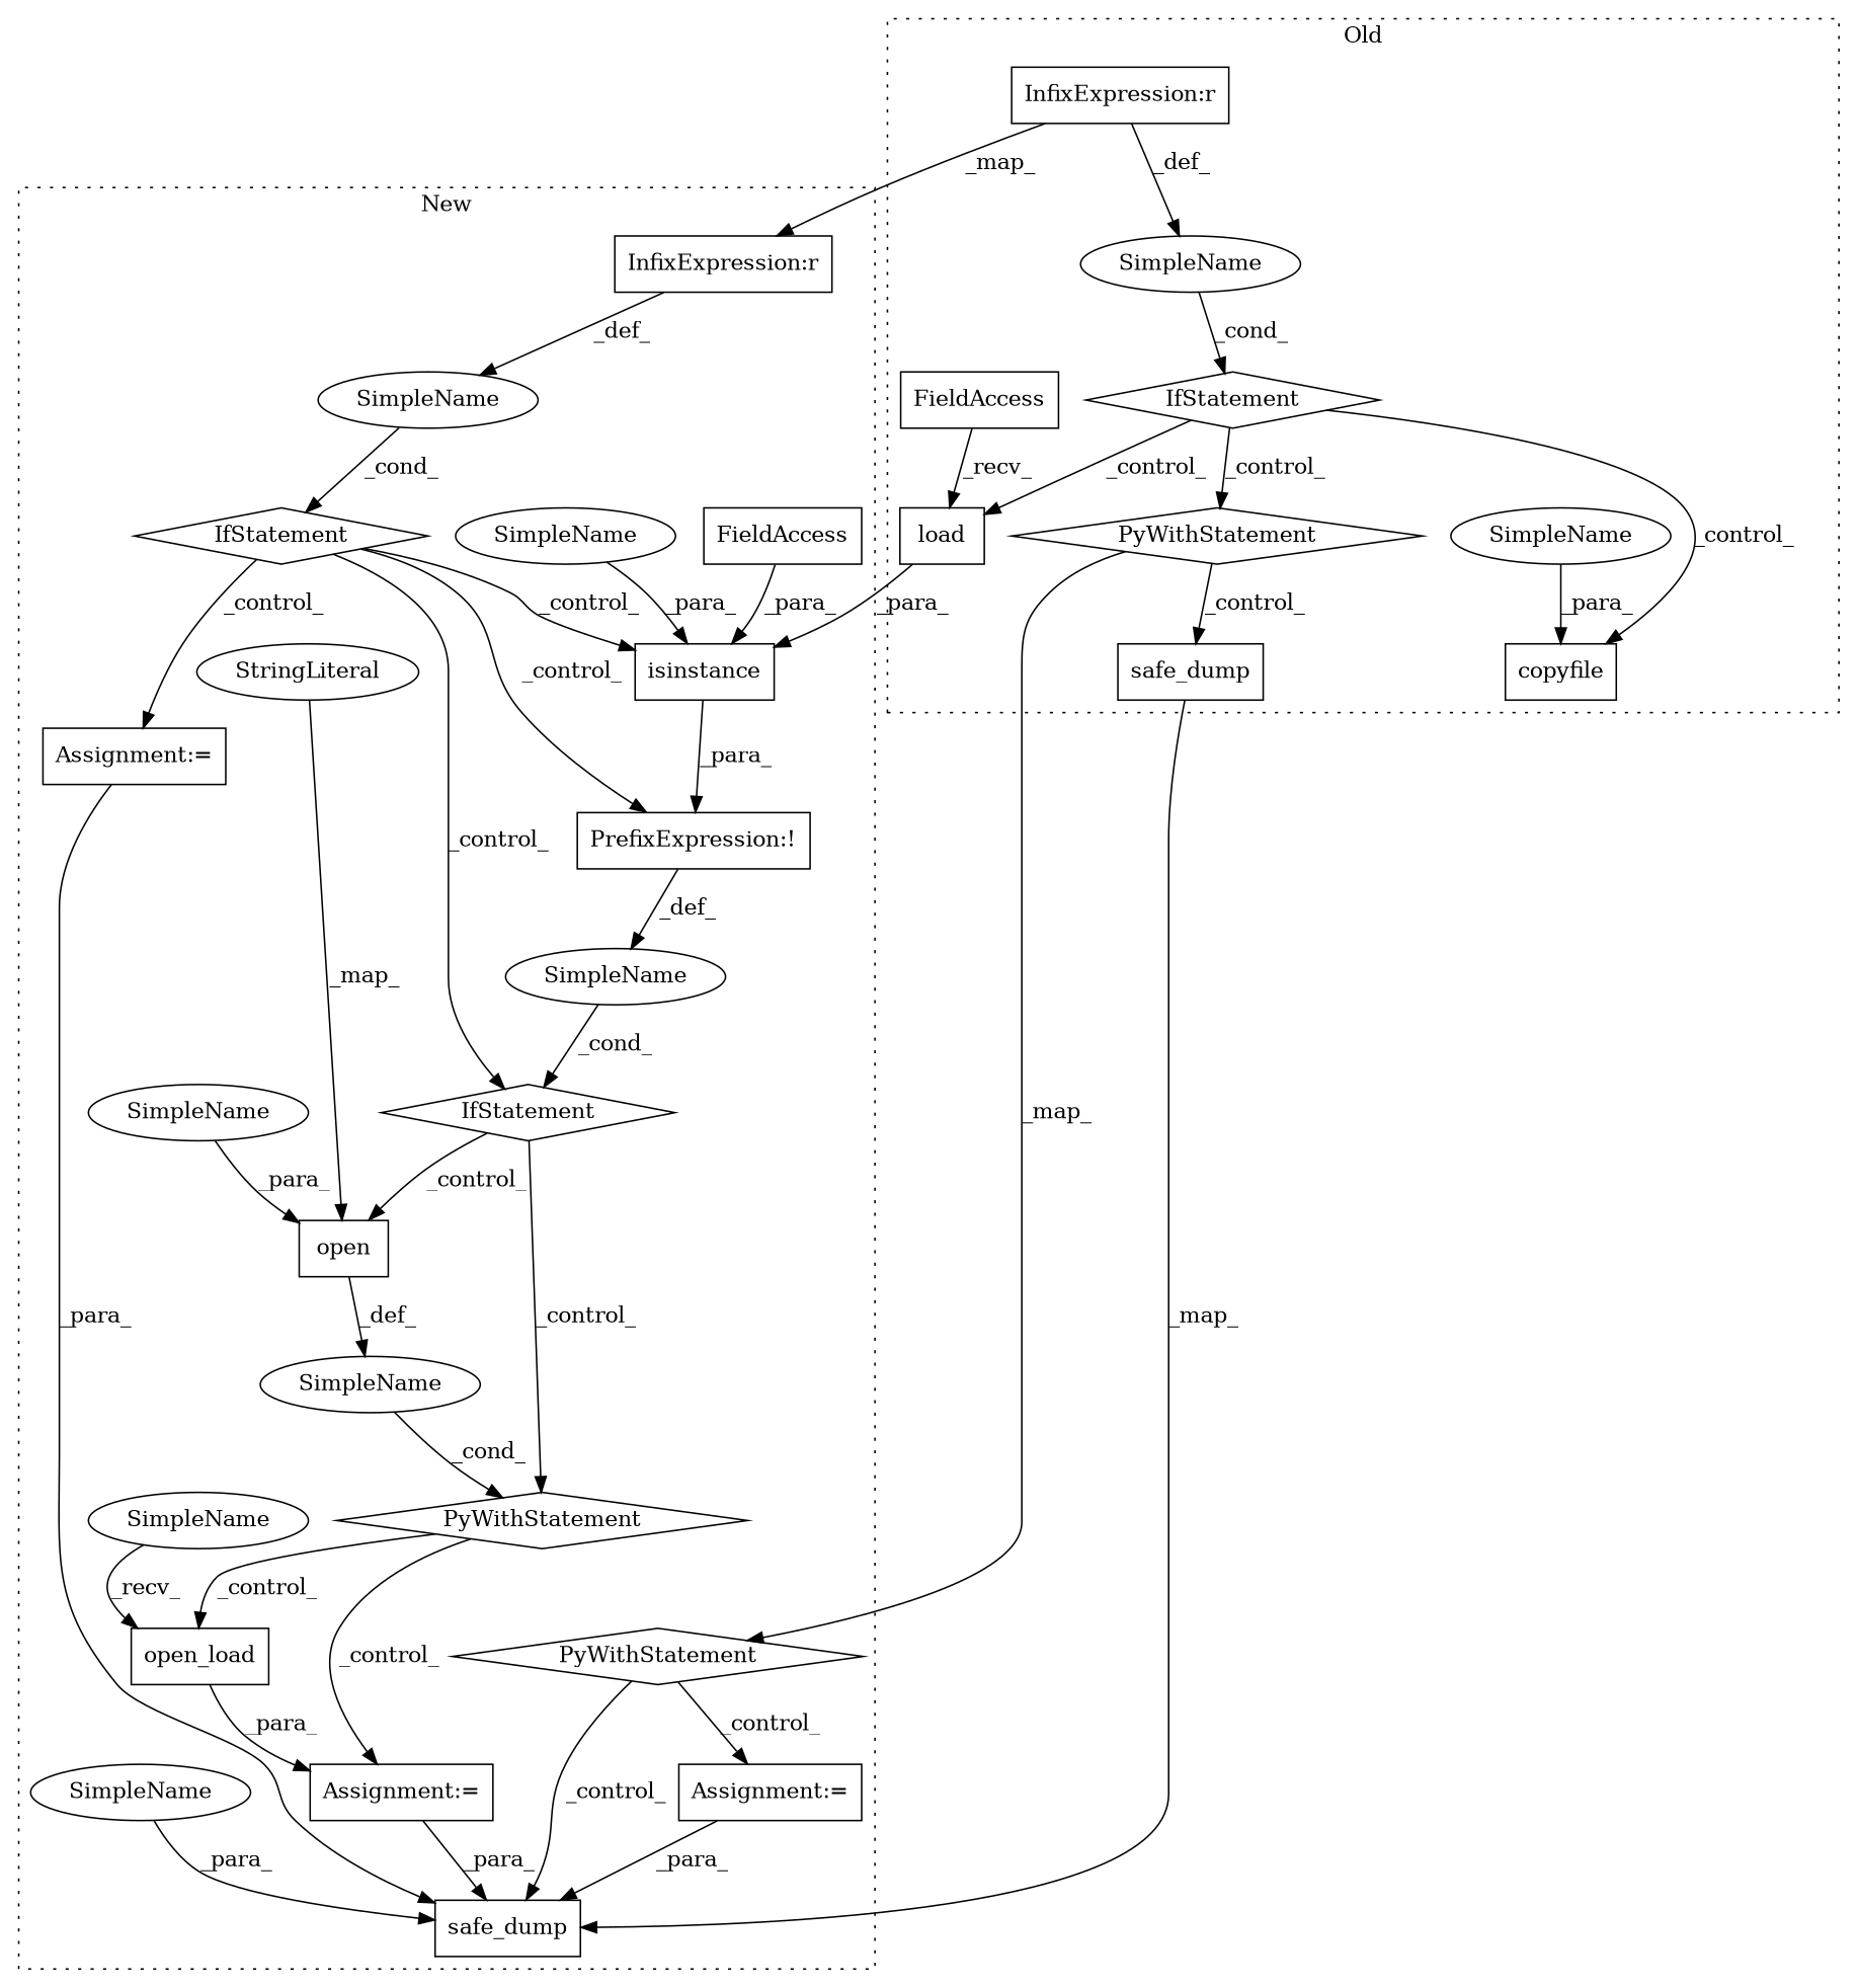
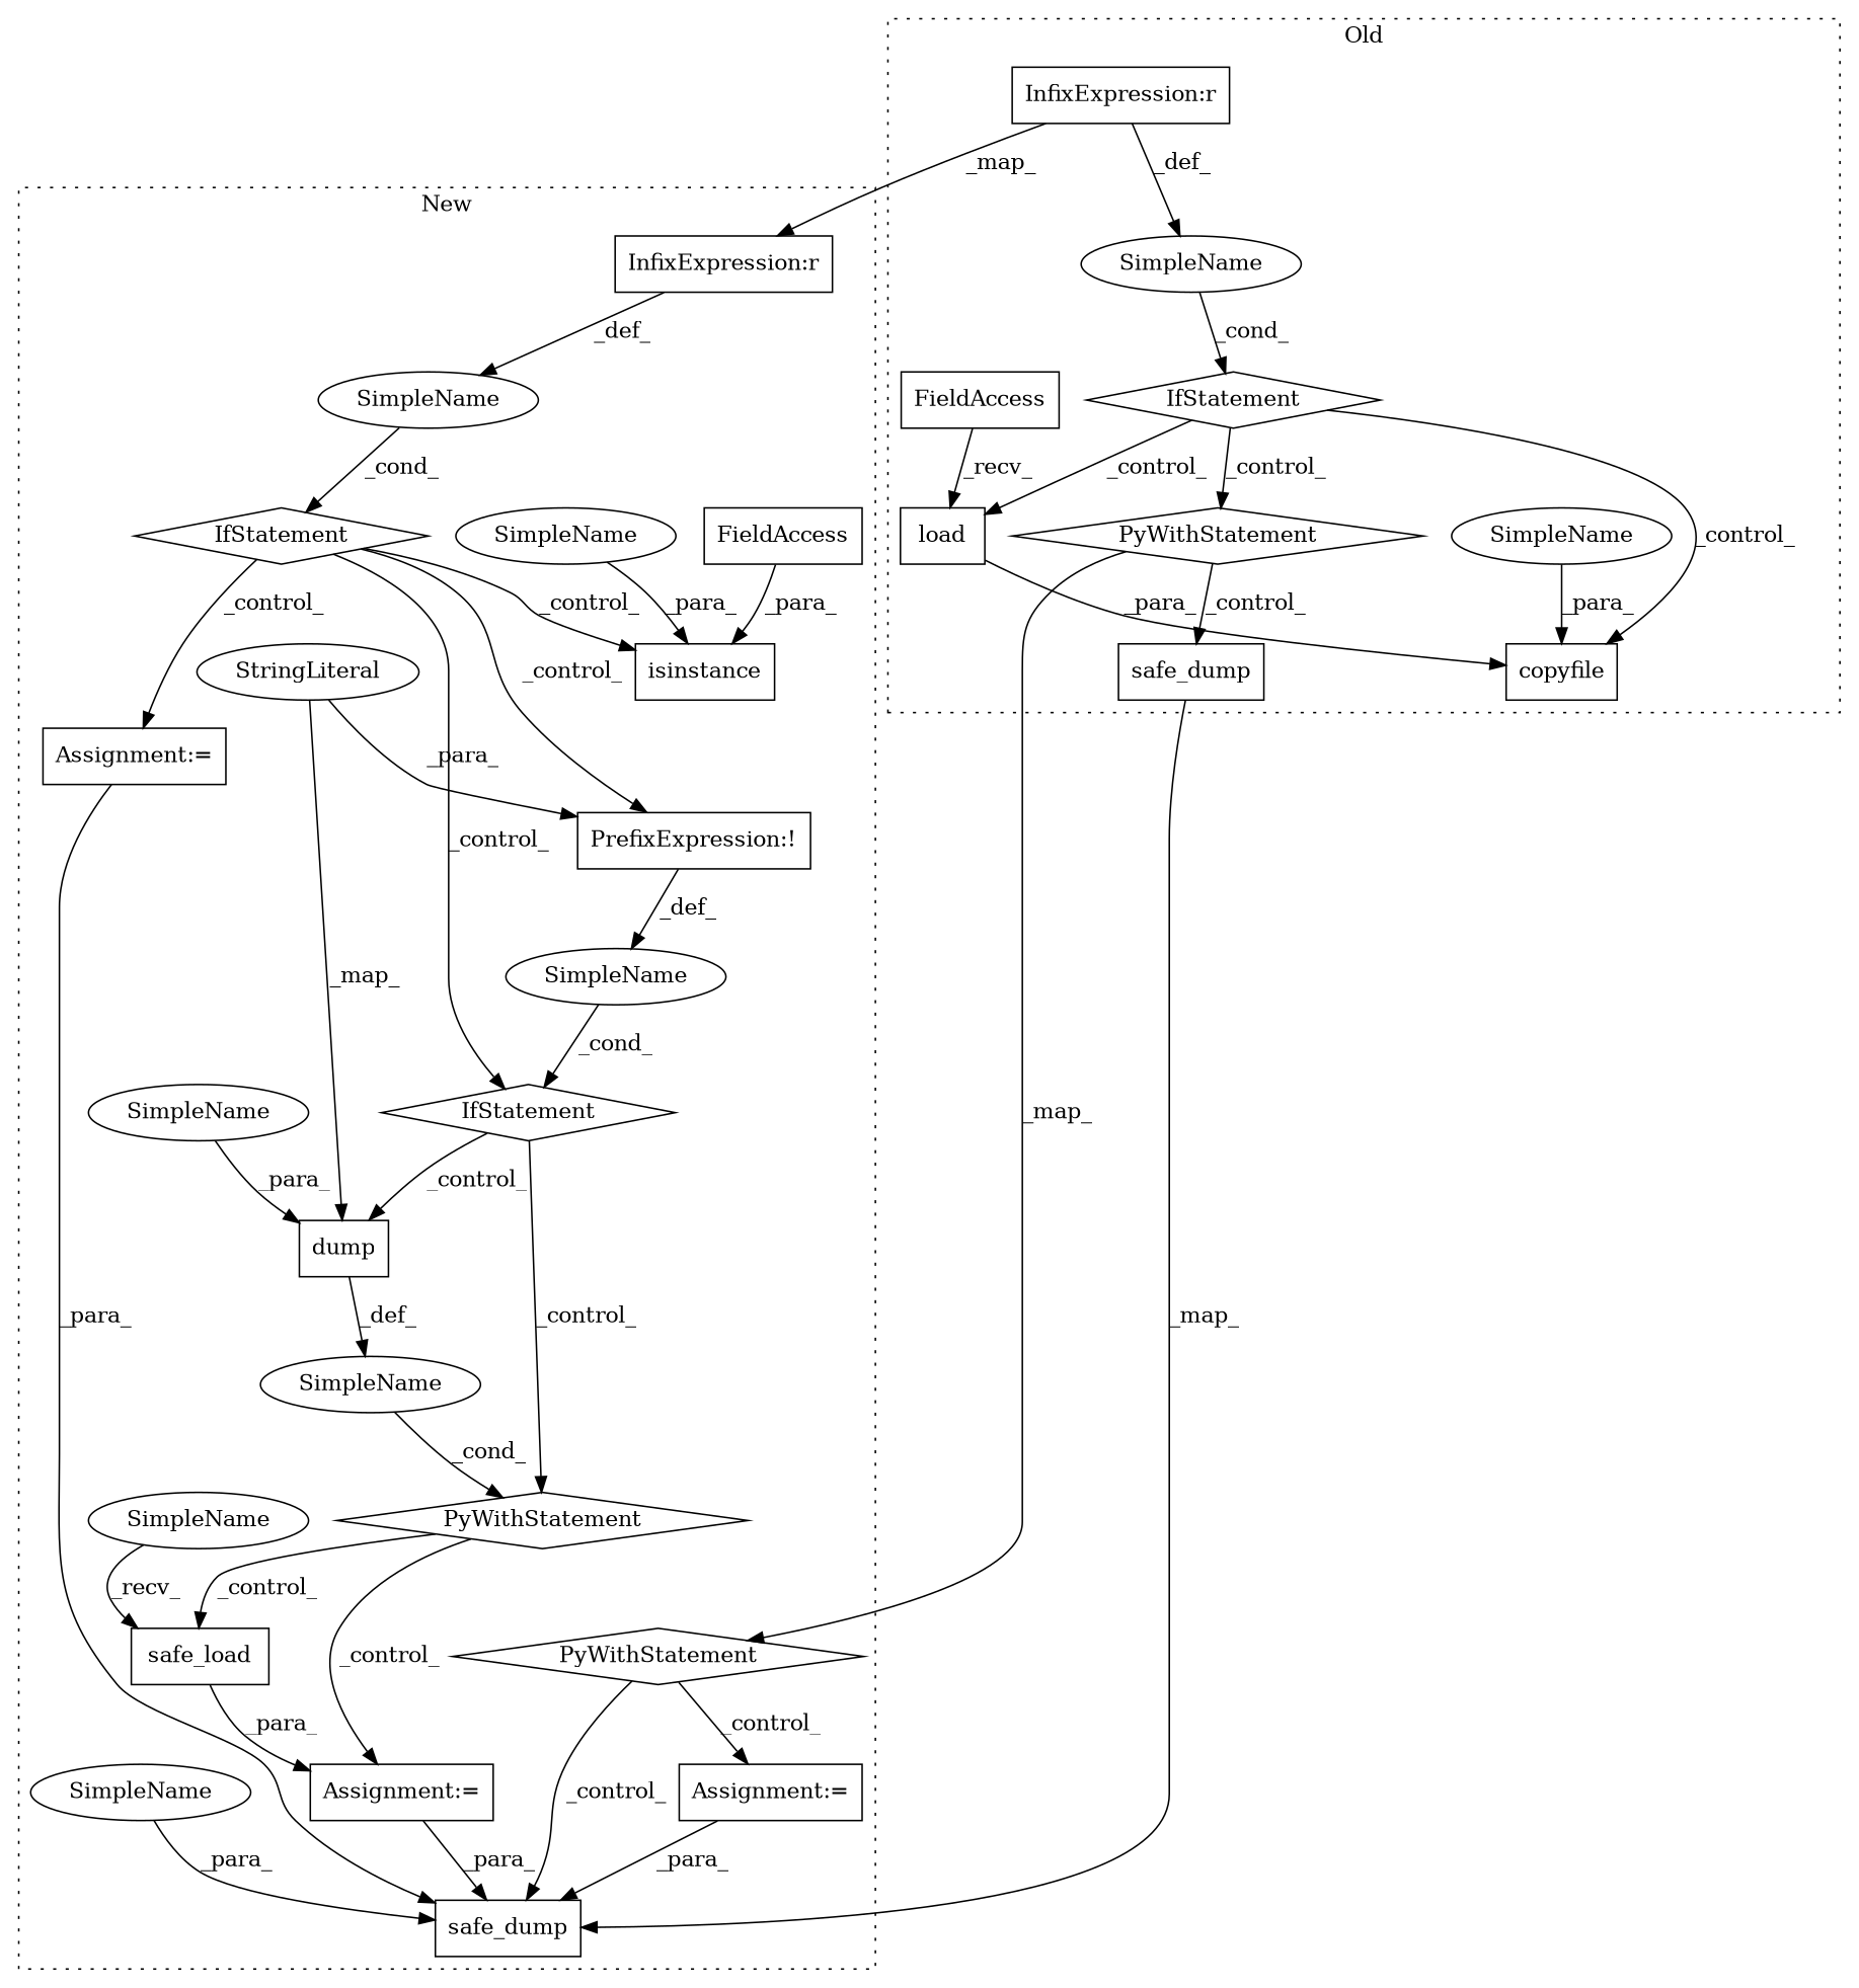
  digraph {
    node [a=42 shape=box]
    n1 [a=32 l="5,1" label=load s="1863,1890"]
    n2 [a=22 l=7 label=FieldAccess s=1855]
    n3 [label=SimpleName shape=ellipse]
    n4 [a=32 l="9,1" label=copyfile s="1836,1891"]
    n5 [a=32 l="10,1" label=safe_dump s="2003,2038"]
    n6 [a=104 l="10,2" label=PyWithStatement s="1914,1970" shape=diamond]
    n7 [a=25 l="4,2" label=IfStatement s="1798,1819" shape=diamond]
    n8 [a=27 l=4 label="InfixExpression:r" s=1811]
    n9 [l=9 label=SimpleName s=1845 shape=ellipse]
-   n10 [a=32 l="5,1" label=open s="2001,2019"]
+   n10 [a=32 l="5,1" label=dump s="2001,2019"]
    n11 [a=45 l=3 label=StringLiteral s=2016 shape=ellipse]
    n12 [a=7 l=1 label="Assignment:=" s=2057]
    n13 [label=SimpleName shape=ellipse]
    n14 [a=104 l="10,2" label=PyWithStatement s="1991,2020" shape=diamond]
    n15 [a=38 l=1 label="PrefixExpression:!" s=1954]
    n16 [label=SimpleName shape=ellipse]
    n17 [label=SimpleName shape=ellipse]
-   n18 [a=32 l="10,1" label=open_load s="2063,2074"]
+   n18 [a=32 l="10,1" label=safe_load s="2063,2074"]
    n19 [a=32 l="10,1" label=safe_dump s="2180,2207"]
    n20 [a=104 l="10,2" label=PyWithStatement s="2095,2151" shape=diamond]
    n21 [a=25 l="4,2" label=IfStatement s="1950,1981" shape=diamond]
    n22 [a=25 l="4,2" label=IfStatement s="1874,1895" shape=diamond]
    n23 [a=32 l="11,1" label=isinstance s="1955,1980"]
    n24 [a=22 l=4 label=FieldAccess s=1976]
    n25 [a=7 l=1 label="Assignment:=" s=2166]
    n26 [a=7 l=1 label="Assignment:=" s=1914]
    n27 [a=27 l=4 label="InfixExpression:r" s=1887]
    n28 [l=4 label=SimpleName s=2058 shape=ellipse]
    n29 [l=9 label=SimpleName s=2006 shape=ellipse]
    n30 [l=9 label=SimpleName s=1966 shape=ellipse]
    n31 [l=9 label=SimpleName s=2190 shape=ellipse]
    subgraph cluster_1 {
      label=Old
      style=dotted
      n1
      n2
      n3
      n4
      n5
      n6
      n7
      n8
      n9
    }
    subgraph cluster_2 {
      label=New
      style=dotted
      n10
      n11
      n12
      n13
      n14
      n15
      n16
      n17
      n18
      n19
      n20
      n21
      n22
      n23
      n24
      n25
      n26
      n27
      n28
      n29
      n30
      n31
    }
-   n1 -> n23 [label=_para_]
+   n1 -> n4 [label=_para_]
    n2 -> n1 [label=_recv_]
    n3 -> n7 [label=_cond_]
    n5 -> n19 [label=_map_]
    n6 -> n5 [label=_control_]
    n6 -> n20 [label=_map_]
    n7 -> n1 [label=_control_]
    n7 -> n4 [label=_control_]
    n7 -> n6 [label=_control_]
    n8 -> n3 [label=_def_]
    n8 -> n27 [label=_map_]
    n9 -> n4 [label=_para_]
    n10 -> n13 [label=_def_]
    n11 -> n10 [label=_map_]
    n12 -> n19 [label=_para_]
    n13 -> n14 [label=_cond_]
    n14 -> n12 [label=_control_]
    n14 -> n18 [label=_control_]
    n15 -> n16 [label=_def_]
    n16 -> n21 [label=_cond_]
    n17 -> n22 [label=_cond_]
    n18 -> n12 [label=_para_]
    n20 -> n19 [label=_control_]
    n20 -> n25 [label=_control_]
    n21 -> n10 [label=_control_]
    n21 -> n14 [label=_control_]
    n22 -> n15 [label=_control_]
    n22 -> n21 [label=_control_]
    n22 -> n23 [label=_control_]
    n22 -> n26 [label=_control_]
-   n23 -> n15 [label=_para_]
+   n11 -> n15 [label=_para_]
    n24 -> n23 [label=_para_]
    n25 -> n19 [label=_para_]
    n26 -> n19 [label=_para_]
    n27 -> n17 [label=_def_]
    n28 -> n18 [label=_recv_]
    n29 -> n10 [label=_para_]
    n30 -> n23 [label=_para_]
    n31 -> n19 [label=_para_]
  }
